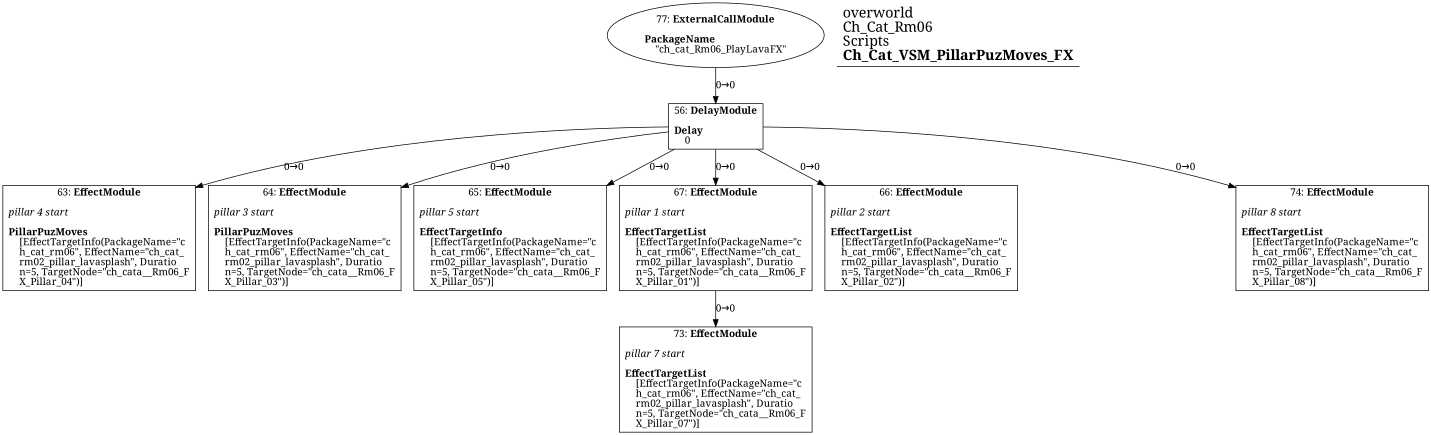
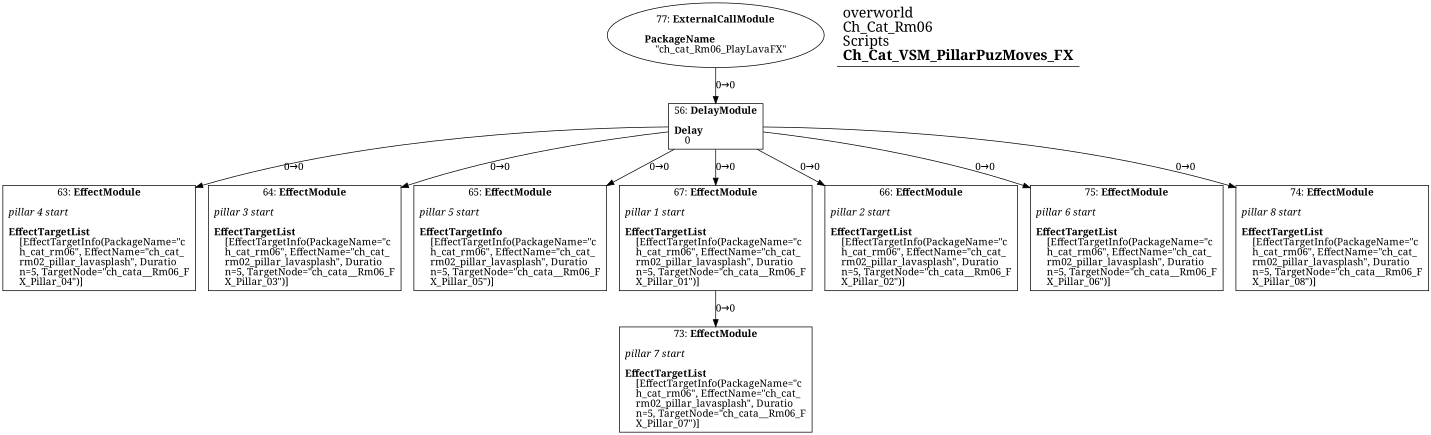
  digraph {
    fontname="Noto Serif"
    splines=spline
    node [fontname="Noto Serif" shape=box]
    edge [fontname="Noto Serif"]
    n1 [label=<56: <b>DelayModule</b><br/><br/><b>Delay</b><br align="left"/>    0<br align="left"/>>]
-   n2 [label=<63: <b>EffectModule</b><br/><br/><i>pillar 4 start<br align="left"/></i><br align="left"/><b>PillarPuzMoves</b><br align="left"/>    [EffectTargetInfo(PackageName=&quot;c<br align="left"/>    h_cat_rm06&quot;, EffectName=&quot;ch_cat_<br align="left"/>    rm02_pillar_lavasplash&quot;, Duratio<br align="left"/>    n=5, TargetNode=&quot;ch_cata__Rm06_F<br align="left"/>    X_Pillar_04&quot;)]<br align="left"/>>]
-   n3 [label=<64: <b>EffectModule</b><br/><br/><i>pillar 3 start<br align="left"/></i><br align="left"/><b>PillarPuzMoves</b><br align="left"/>    [EffectTargetInfo(PackageName=&quot;c<br align="left"/>    h_cat_rm06&quot;, EffectName=&quot;ch_cat_<br align="left"/>    rm02_pillar_lavasplash&quot;, Duratio<br align="left"/>    n=5, TargetNode=&quot;ch_cata__Rm06_F<br align="left"/>    X_Pillar_03&quot;)]<br align="left"/>>]
+   n2 [label=<63: <b>EffectModule</b><br/><br/><i>pillar 4 start<br align="left"/></i><br align="left"/><b>EffectTargetList</b><br align="left"/>    [EffectTargetInfo(PackageName=&quot;c<br align="left"/>    h_cat_rm06&quot;, EffectName=&quot;ch_cat_<br align="left"/>    rm02_pillar_lavasplash&quot;, Duratio<br align="left"/>    n=5, TargetNode=&quot;ch_cata__Rm06_F<br align="left"/>    X_Pillar_04&quot;)]<br align="left"/>>]
+   n3 [label=<64: <b>EffectModule</b><br/><br/><i>pillar 3 start<br align="left"/></i><br align="left"/><b>EffectTargetList</b><br align="left"/>    [EffectTargetInfo(PackageName=&quot;c<br align="left"/>    h_cat_rm06&quot;, EffectName=&quot;ch_cat_<br align="left"/>    rm02_pillar_lavasplash&quot;, Duratio<br align="left"/>    n=5, TargetNode=&quot;ch_cata__Rm06_F<br align="left"/>    X_Pillar_03&quot;)]<br align="left"/>>]
    n4 [label=<65: <b>EffectModule</b><br/><br/><i>pillar 5 start<br align="left"/></i><br align="left"/><b>EffectTargetInfo</b><br align="left"/>    [EffectTargetInfo(PackageName=&quot;c<br align="left"/>    h_cat_rm06&quot;, EffectName=&quot;ch_cat_<br align="left"/>    rm02_pillar_lavasplash&quot;, Duratio<br align="left"/>    n=5, TargetNode=&quot;ch_cata__Rm06_F<br align="left"/>    X_Pillar_05&quot;)]<br align="left"/>>]
    n5 [label=<67: <b>EffectModule</b><br/><br/><i>pillar 1 start<br align="left"/></i><br align="left"/><b>EffectTargetList</b><br align="left"/>    [EffectTargetInfo(PackageName=&quot;c<br align="left"/>    h_cat_rm06&quot;, EffectName=&quot;ch_cat_<br align="left"/>    rm02_pillar_lavasplash&quot;, Duratio<br align="left"/>    n=5, TargetNode=&quot;ch_cata__Rm06_F<br align="left"/>    X_Pillar_01&quot;)]<br align="left"/>>]
    n6 [label=<66: <b>EffectModule</b><br/><br/><i>pillar 2 start<br align="left"/></i><br align="left"/><b>EffectTargetList</b><br align="left"/>    [EffectTargetInfo(PackageName=&quot;c<br align="left"/>    h_cat_rm06&quot;, EffectName=&quot;ch_cat_<br align="left"/>    rm02_pillar_lavasplash&quot;, Duratio<br align="left"/>    n=5, TargetNode=&quot;ch_cata__Rm06_F<br align="left"/>    X_Pillar_02&quot;)]<br align="left"/>>]
+   n7 [label=<75: <b>EffectModule</b><br/><br/><i>pillar 6 start<br align="left"/></i><br align="left"/><b>EffectTargetList</b><br align="left"/>    [EffectTargetInfo(PackageName=&quot;c<br align="left"/>    h_cat_rm06&quot;, EffectName=&quot;ch_cat_<br align="left"/>    rm02_pillar_lavasplash&quot;, Duratio<br align="left"/>    n=5, TargetNode=&quot;ch_cata__Rm06_F<br align="left"/>    X_Pillar_06&quot;)]<br align="left"/>>]
    n8 [label=<74: <b>EffectModule</b><br/><br/><i>pillar 8 start<br align="left"/></i><br align="left"/><b>EffectTargetList</b><br align="left"/>    [EffectTargetInfo(PackageName=&quot;c<br align="left"/>    h_cat_rm06&quot;, EffectName=&quot;ch_cat_<br align="left"/>    rm02_pillar_lavasplash&quot;, Duratio<br align="left"/>    n=5, TargetNode=&quot;ch_cata__Rm06_F<br align="left"/>    X_Pillar_08&quot;)]<br align="left"/>>]
    n9 [label=<73: <b>EffectModule</b><br/><br/><i>pillar 7 start<br align="left"/></i><br align="left"/><b>EffectTargetList</b><br align="left"/>    [EffectTargetInfo(PackageName=&quot;c<br align="left"/>    h_cat_rm06&quot;, EffectName=&quot;ch_cat_<br align="left"/>    rm02_pillar_lavasplash&quot;, Duratio<br align="left"/>    n=5, TargetNode=&quot;ch_cata__Rm06_F<br align="left"/>    X_Pillar_07&quot;)]<br align="left"/>>]
    n10 [label=<77: <b>ExternalCallModule</b><br/><br/><b>PackageName</b><br align="left"/>    &quot;ch_cat_Rm06_PlayLavaFX&quot;<br align="left"/>> shape=oval]
    n11 [label=<<font point-size="20">overworld<br align="left"/>Ch_Cat_Rm06<br align="left"/>Scripts<br align="left"/><b>Ch_Cat_VSM_PillarPuzMoves_FX</b><br align="left"/></font>> shape=underline]
    n1 -> n2 [label="0→0"]
    n1 -> n3 [label="0→0"]
    n1 -> n4 [label="0→0"]
    n1 -> n5 [label="0→0"]
    n1 -> n6 [label="0→0"]
+   n1 -> n7 [label="0→0"]
    n1 -> n8 [label="0→0"]
    n5 -> n9 [label="0→0"]
    n10 -> n1 [label="0→0"]
  }
